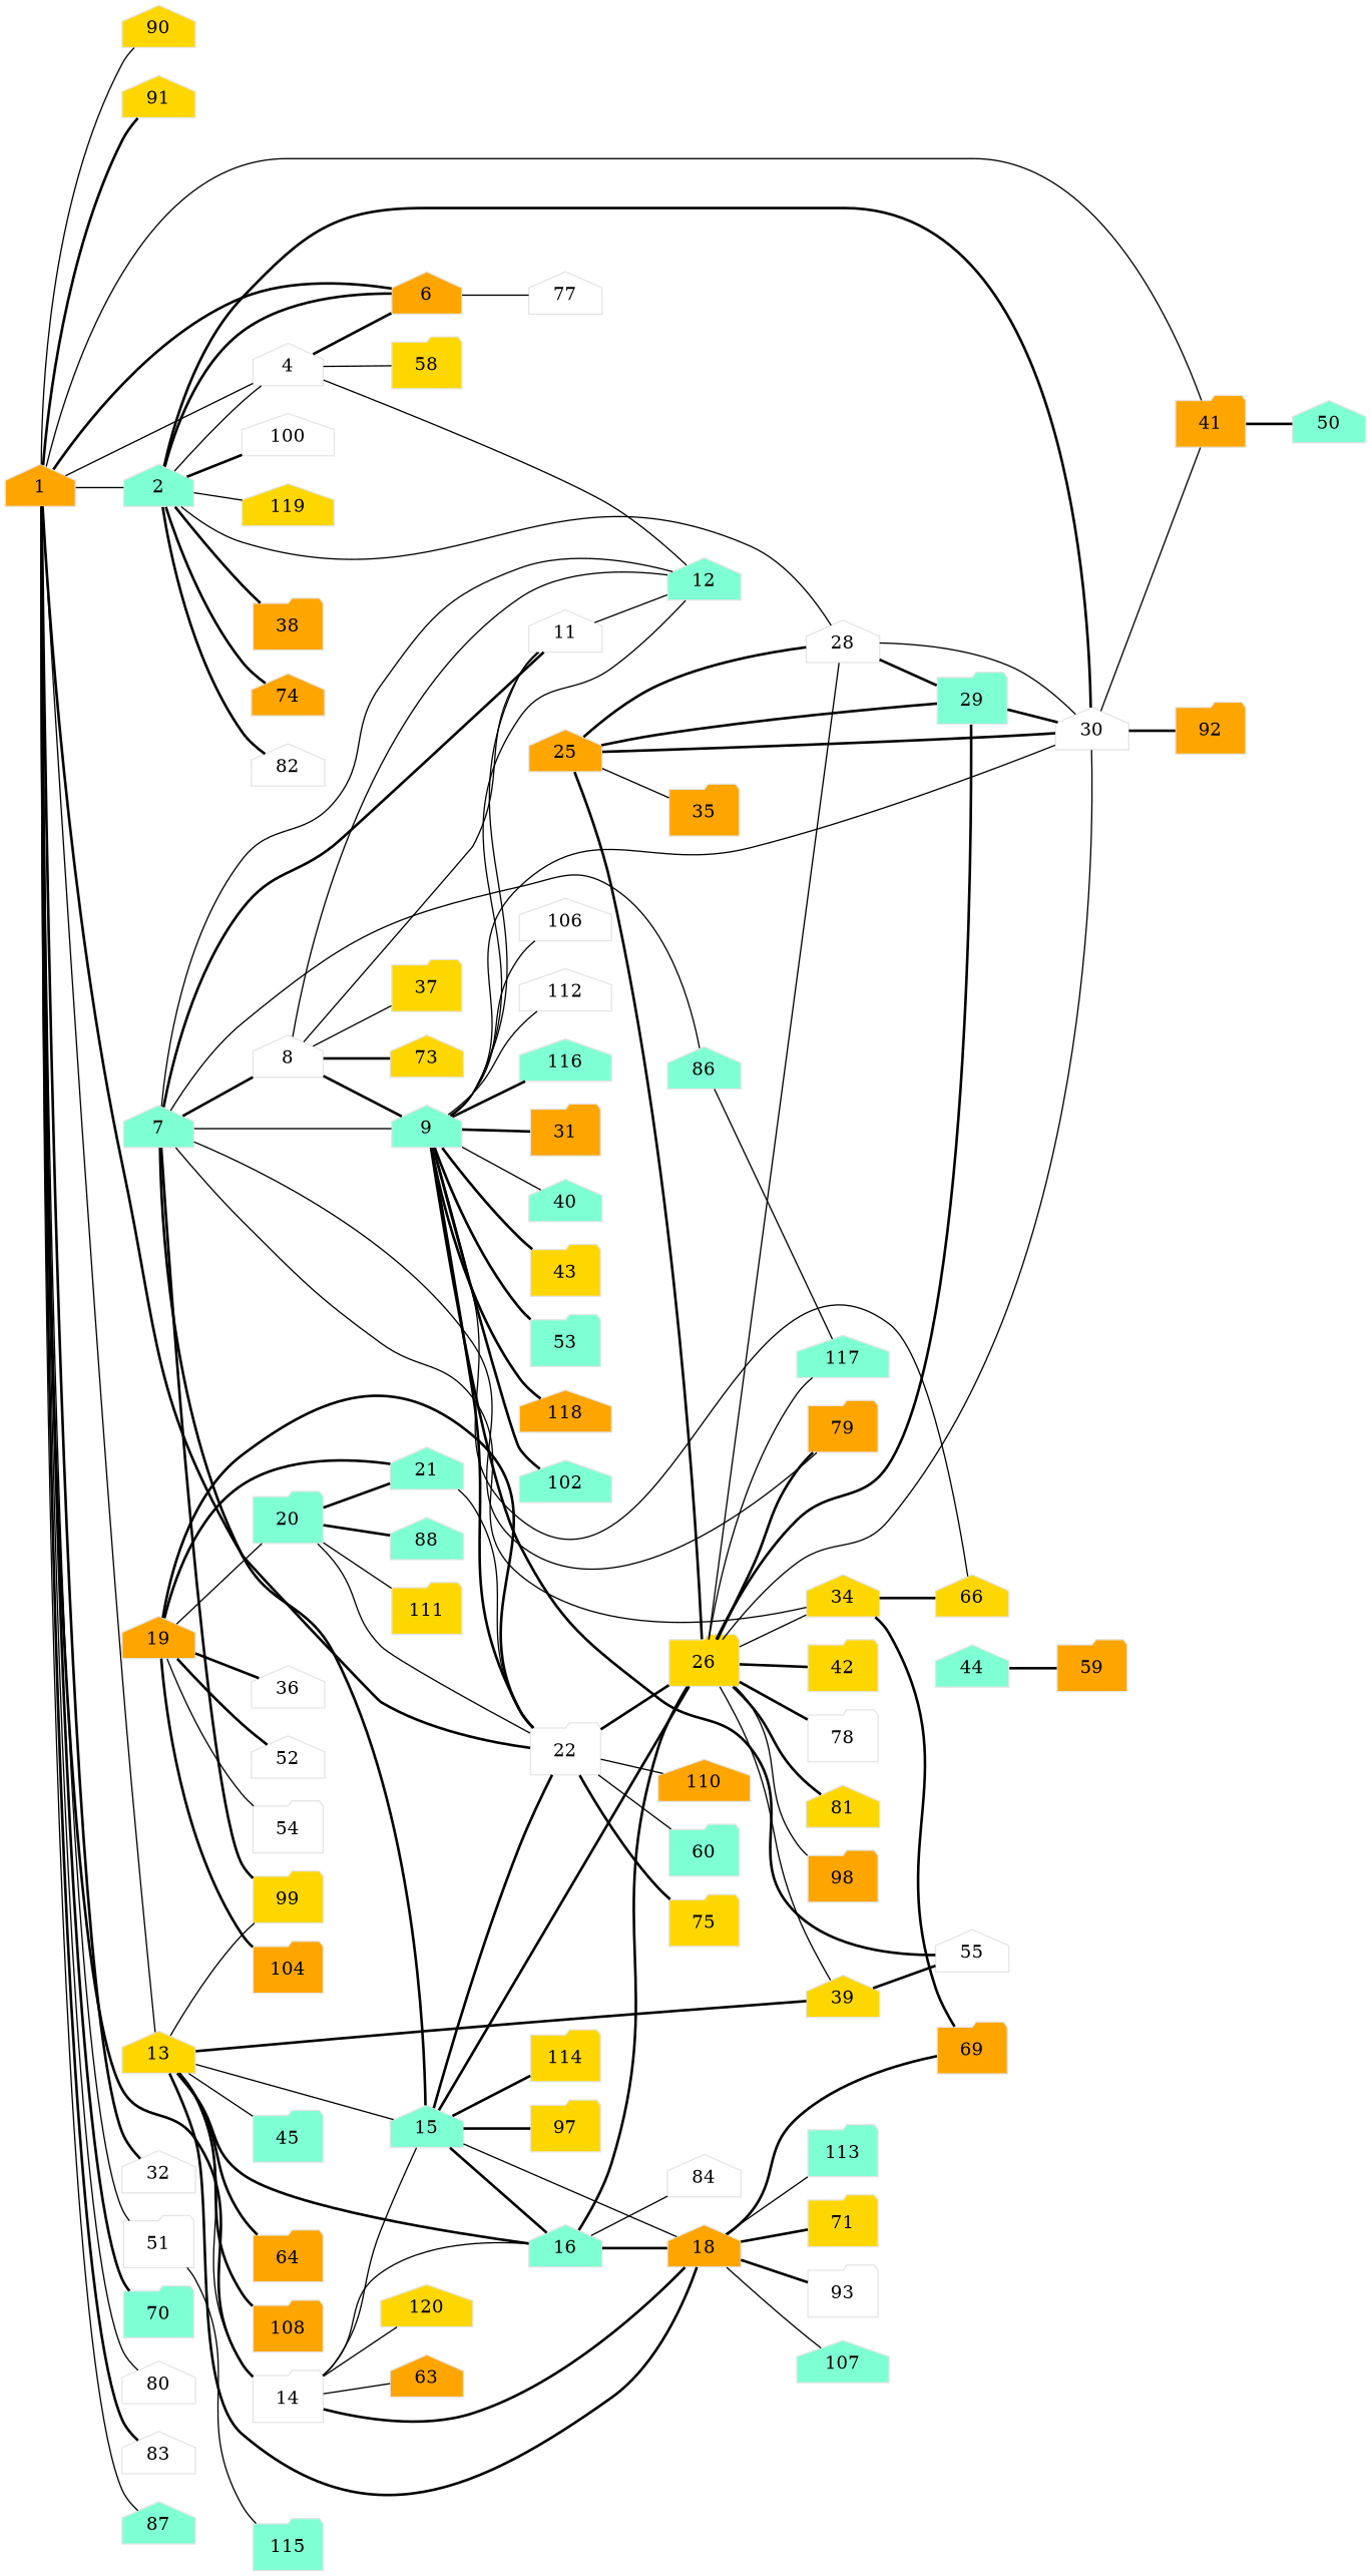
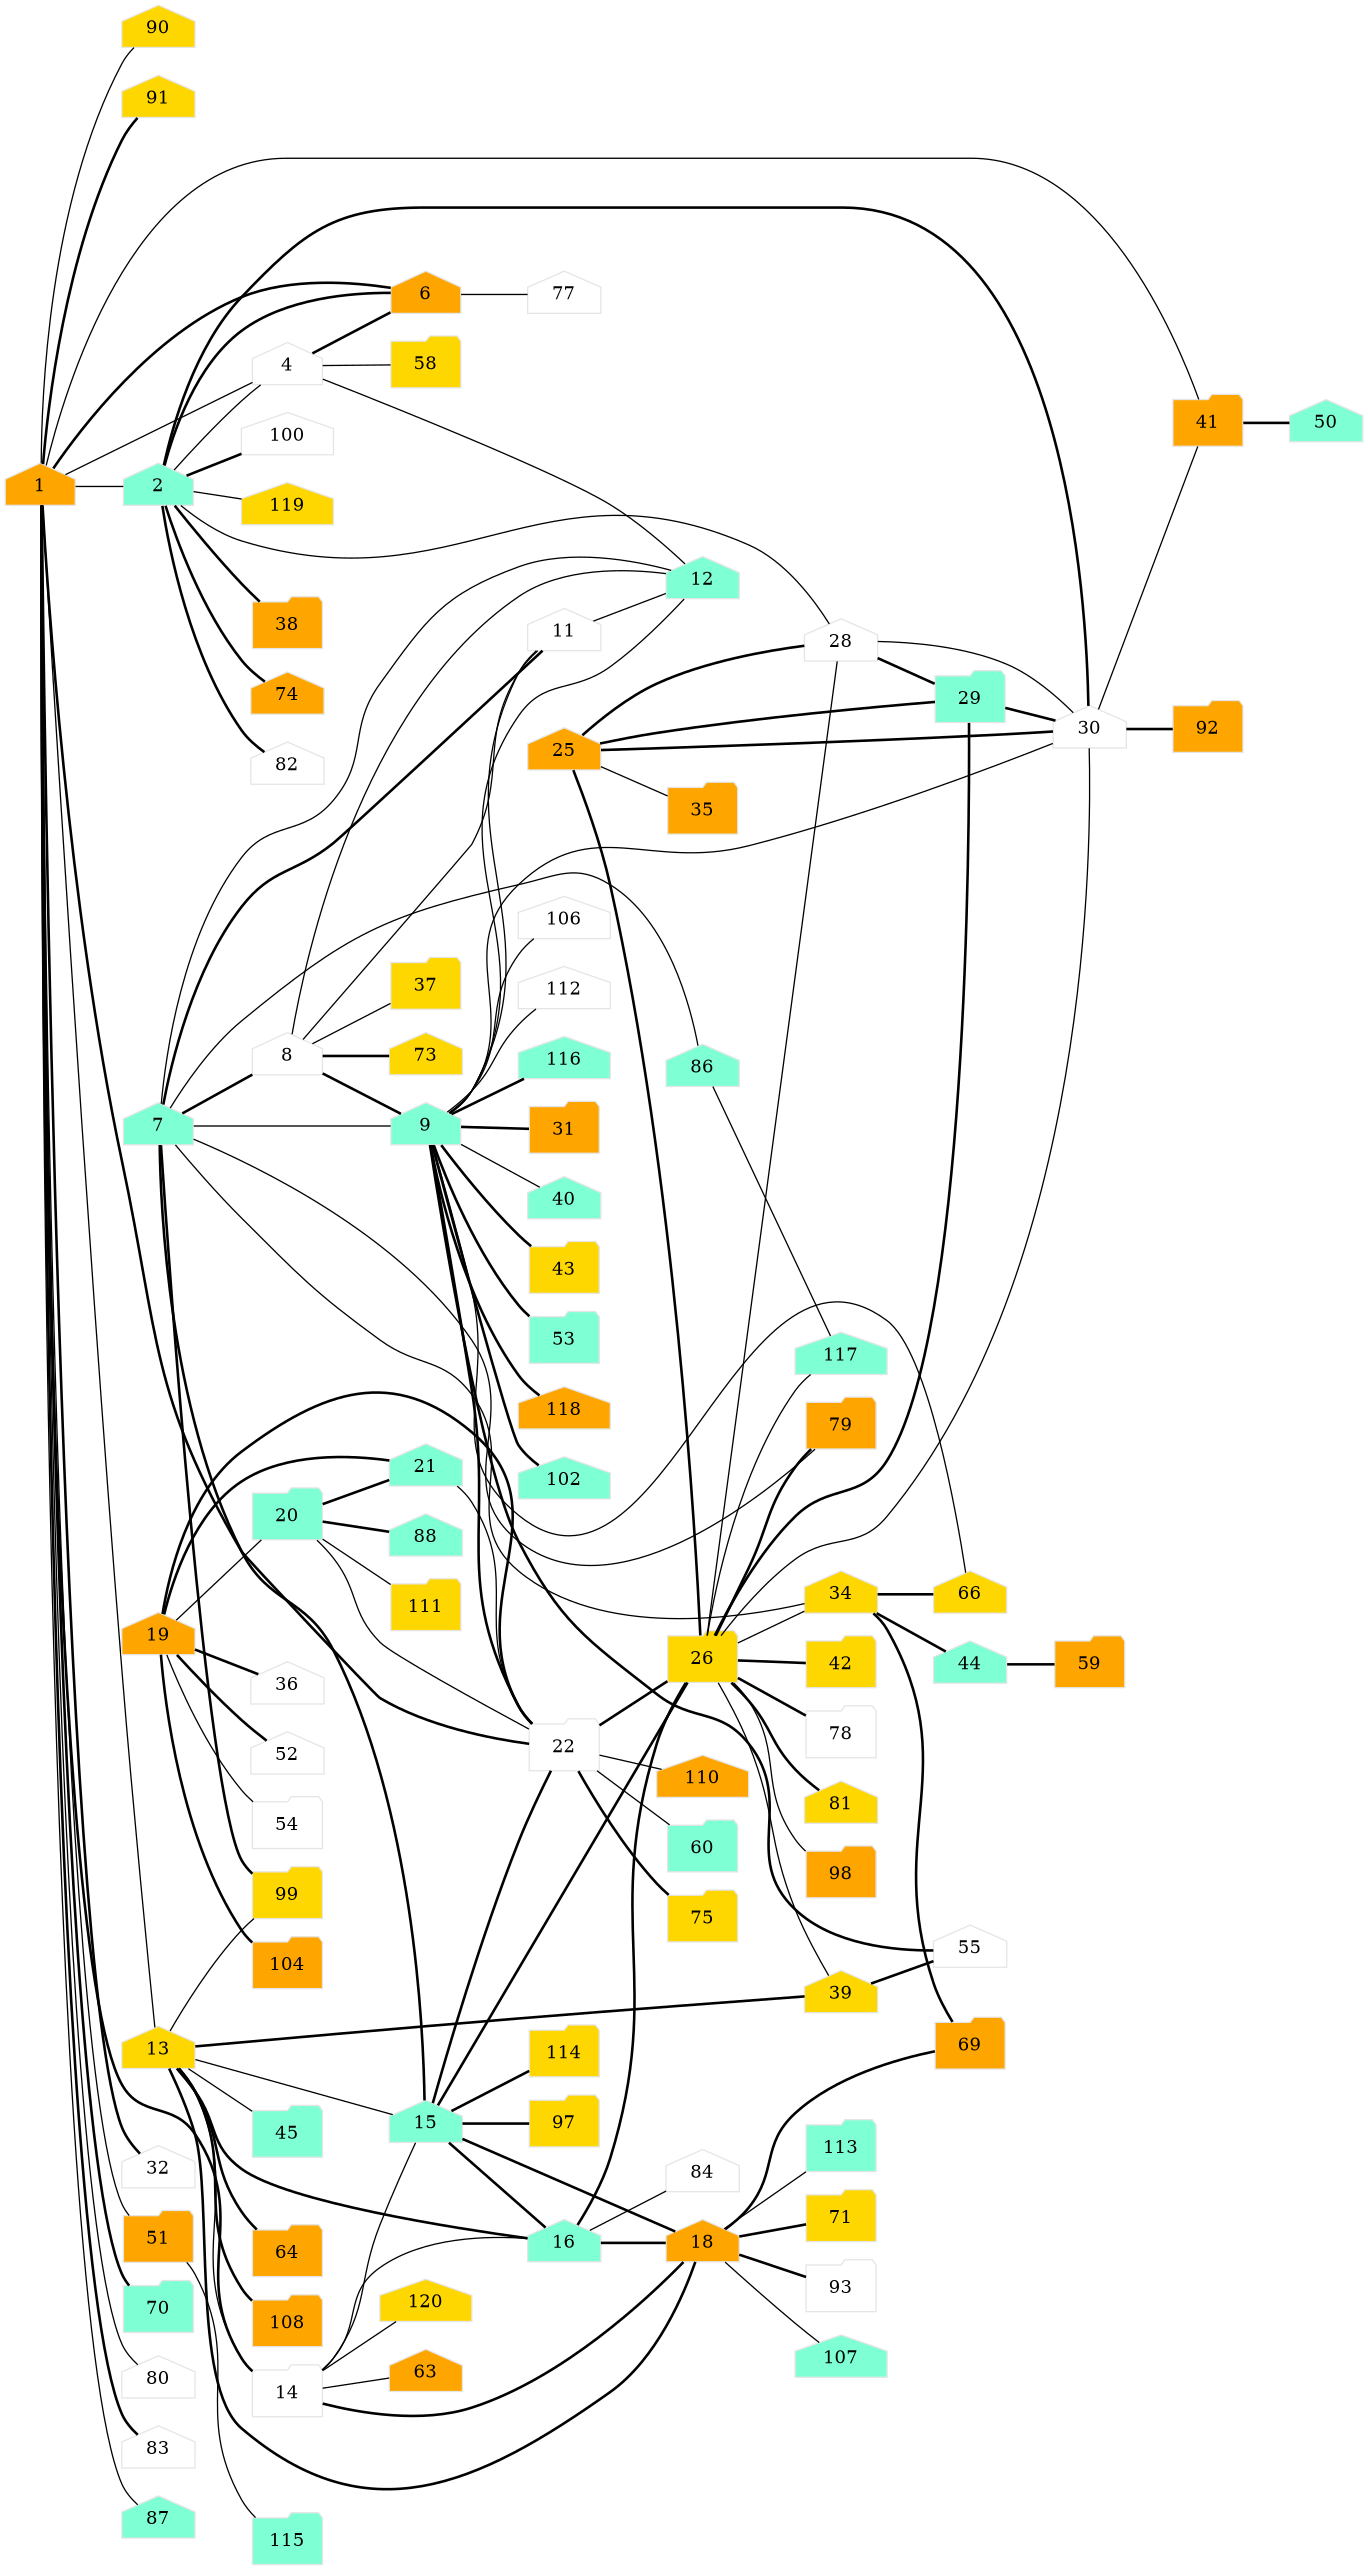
  graph {
    rankdir=LR
    node [color=gray90 fillcolor=aquamarine shape=house style=filled]
    edge [style=bold]
    1 [fillcolor=orange super="+3"]
    2 [super="+61"]
    4 [fillcolor=white super="+5"]
    6 [fillcolor=orange super="+46"]
    13 [fillcolor=gold super="+76"]
    14 [fillcolor=white shape=folder super="+48"]
    22 [fillcolor=white shape=folder super="+24"]
    32 [fillcolor=white]
    41 [fillcolor=orange shape=folder super="+101"]
-   51 [fillcolor=white shape=folder super="+89"]
+   51 [fillcolor=orange shape=folder super="+89"]
    70 [shape=folder]
    80 [fillcolor=white]
    83 [fillcolor=white]
    87
    90 [fillcolor=gold]
    91 [fillcolor=gold]
    28 [fillcolor=white super="+96"]
    30 [fillcolor=white super="+72"]
    38 [fillcolor=orange shape=folder]
    74 [fillcolor=orange]
    82 [fillcolor=white super="+85"]
    100 [fillcolor=white]
    119 [fillcolor=gold]
    12
    58 [fillcolor=gold shape=folder]
    77 [fillcolor=white]
    15 [super="+17"]
    99 [fillcolor=gold shape=folder]
    16 [super="+67"]
    18 [fillcolor=orange super="+103"]
    39 [fillcolor=gold]
    45 [shape=folder]
    64 [fillcolor=orange shape=folder]
    108 [fillcolor=orange shape=folder]
    63 [fillcolor=orange]
    120 [fillcolor=gold]
    26 [fillcolor=gold shape=folder super="+27"]
    60 [shape=folder]
    75 [fillcolor=gold shape=folder]
    110 [fillcolor=orange]
    50 [super="+56"]
    115 [shape=folder]
    29 [shape=folder super="+65"]
    92 [fillcolor=orange shape=folder]
    7 [super="+49"]
    8 [fillcolor=white super="+68"]
    9 [super="+10"]
    11 [fillcolor=white super="+33"]
    34 [fillcolor=gold super="+57"]
    79 [fillcolor=orange shape=folder]
    86
    37 [fillcolor=gold shape=folder super="+62"]
    73 [fillcolor=gold]
    31 [fillcolor=orange shape=folder]
    40
    43 [fillcolor=gold shape=folder]
    53 [shape=folder]
    55 [fillcolor=white]
    66 [fillcolor=gold]
    102
    106 [fillcolor=white]
    112 [fillcolor=white]
    116
    118 [fillcolor=orange]
    97 [fillcolor=gold shape=folder]
    114 [fillcolor=gold shape=folder]
    69 [fillcolor=orange shape=folder super="+94"]
    44
    117
    84 [fillcolor=white]
    71 [fillcolor=gold shape=folder super="+109"]
    93 [fillcolor=white shape=folder]
    107
    113 [shape=folder]
    42 [fillcolor=gold shape=folder]
    78 [fillcolor=white shape=folder]
    81 [fillcolor=gold]
    98 [fillcolor=orange shape=folder]
    19 [fillcolor=orange super="+47"]
    20 [shape=folder super="+23"]
    21 [super="+95"]
    36 [fillcolor=white]
    52 [fillcolor=white]
    54 [fillcolor=white shape=folder]
    104 [fillcolor=orange shape=folder]
    88
    111 [fillcolor=gold shape=folder]
    25 [fillcolor=orange super="+105"]
    35 [fillcolor=orange shape=folder]
    59 [fillcolor=orange shape=folder]
    1 -- 2 [style=solid weight=2]
    1 -- 4 [style=solid weight=4]
    1 -- 6 [weight=2]
    1 -- 13 [style=solid]
    1 -- 14
    1 -- 22
    1 -- 32
    1 -- 41 [style=solid]
    1 -- 51 [style=solid]
    1 -- 70
    1 -- 80 [style=solid]
    1 -- 83
    1 -- 87 [style=solid]
    1 -- 90 [style=solid]
    1 -- 91
    2 -- 4 [style=solid weight=2]
    2 -- 6
    2 -- 28 [style=solid]
    2 -- 30
    2 -- 38
    2 -- 74
    2 -- 82
    2 -- 100
    2 -- 119 [style=solid]
    4 -- 6 [weight=2]
    4 -- 12 [style=solid]
    4 -- 58 [style=solid]
    6 -- 77 [style=solid]
    13 -- 14 [style=solid]
    13 -- 15 [style=solid weight=2]
    13 -- 99 [style=solid]
    13 -- 16
    13 -- 18
    13 -- 39
    13 -- 45 [style=solid]
    13 -- 64
    13 -- 108
    14 -- 15 [style=solid weight=2]
    14 -- 16 [style=solid]
    14 -- 18
    14 -- 63 [style=solid]
    14 -- 120 [style=solid]
    22 -- 26
    22 -- 60 [style=solid]
    22 -- 75
    22 -- 110 [style=solid]
    41 -- 50
    51 -- 115 [style=solid]
    28 -- 30 [style=solid]
    28 -- 29
    30 -- 41 [style=solid]
    30 -- 92
    15 -- 22
    15 -- 16 [weight=2]
-   15 -- 18 [style=solid weight=2]
+   15 -- 18 [weight=2]
    15 -- 26
    15 -- 97
    15 -- 114
    16 -- 18
    16 -- 26
    16 -- 84 [style=solid]
    18 -- 69
    18 -- 71
    18 -- 93
    18 -- 107 [style=solid]
    18 -- 113 [style=solid]
    39 -- 55
    26 -- 28 [style=solid weight=2]
    26 -- 30 [style=solid weight=2]
    26 -- 39 [style=solid]
    26 -- 29 [weight=2]
    26 -- 34 [style=solid]
    26 -- 79
    26 -- 117 [style=solid]
    26 -- 42
    26 -- 78
    26 -- 81
    26 -- 98 [style=solid]
    29 -- 30
    7 -- 12 [style=solid]
    7 -- 15
    7 -- 99
    7 -- 8
    7 -- 9 [style=solid weight=2]
    7 -- 11
    7 -- 34 [style=solid]
    7 -- 79 [style=solid]
    7 -- 86 [style=solid]
    8 -- 12 [style=solid]
    8 -- 9 [weight=2]
    8 -- 11 [style=solid]
    8 -- 37 [style=solid]
    8 -- 73
    9 -- 22
    9 -- 30 [style=solid]
    9 -- 12 [style=solid weight=2]
    9 -- 11 [style=solid weight=2]
    9 -- 31
    9 -- 40 [style=solid]
    9 -- 43
    9 -- 53
    9 -- 55
    9 -- 66 [style=solid]
    9 -- 102
    9 -- 106 [style=solid]
    9 -- 112 [style=solid]
    9 -- 116
    9 -- 118
    11 -- 12 [style=solid]
    34 -- 66
    34 -- 69
+   34 -- 44
    86 -- 117 [style=solid]
    44 -- 59
    19 -- 22 [weight=2]
    19 -- 20 [style=solid weight=2]
    19 -- 21
    19 -- 36
    19 -- 52
    19 -- 54 [style=solid]
    19 -- 104
    20 -- 22 [style=solid weight=4]
    20 -- 21 [weight=2]
    20 -- 88
    20 -- 111 [style=solid]
    21 -- 22 [style=solid weight=2]
    25 -- 28
    25 -- 30
    25 -- 26 [weight=2]
    25 -- 29
    25 -- 35 [style=solid]
  }
